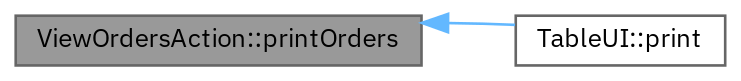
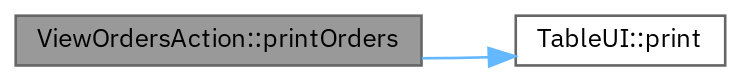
  digraph {
    rankdir=LR
    fontname="IBM Plex Sans"
    node [fontname="IBM Plex Sans" fontsize=10 shape=box style=filled]
    n1 [color=gray40 fillcolor=grey60 fontcolor=black height=0.2 label="ViewOrdersAction::printOrders" width=0.4]
    n2 [color=grey40 fillcolor=white height=0.2 label="TableUI::print" width=0.4]
-   n2 -> n1 [color=steelblue1 fontname="IBM Plex Sans" fontsize=10 labelfontname=Helvetica labelfontsize=10 style=solid]
+   n1 -> n2 [color=steelblue1 fontname="IBM Plex Sans" fontsize=10 labelfontname=Helvetica labelfontsize=10 style=solid]
  }
